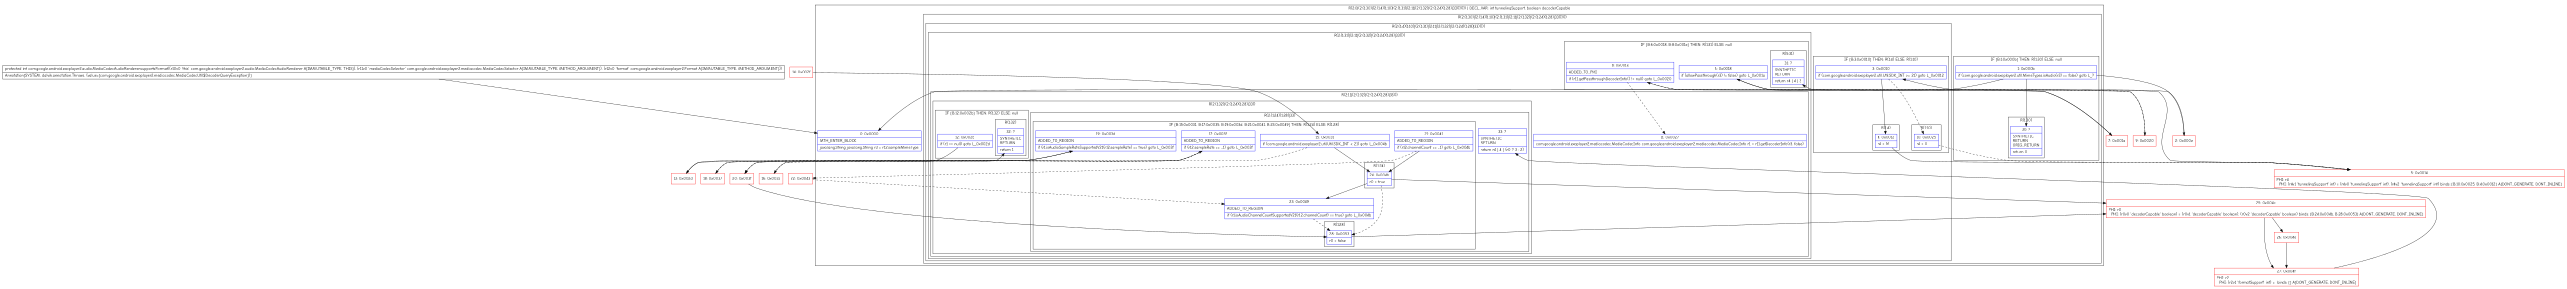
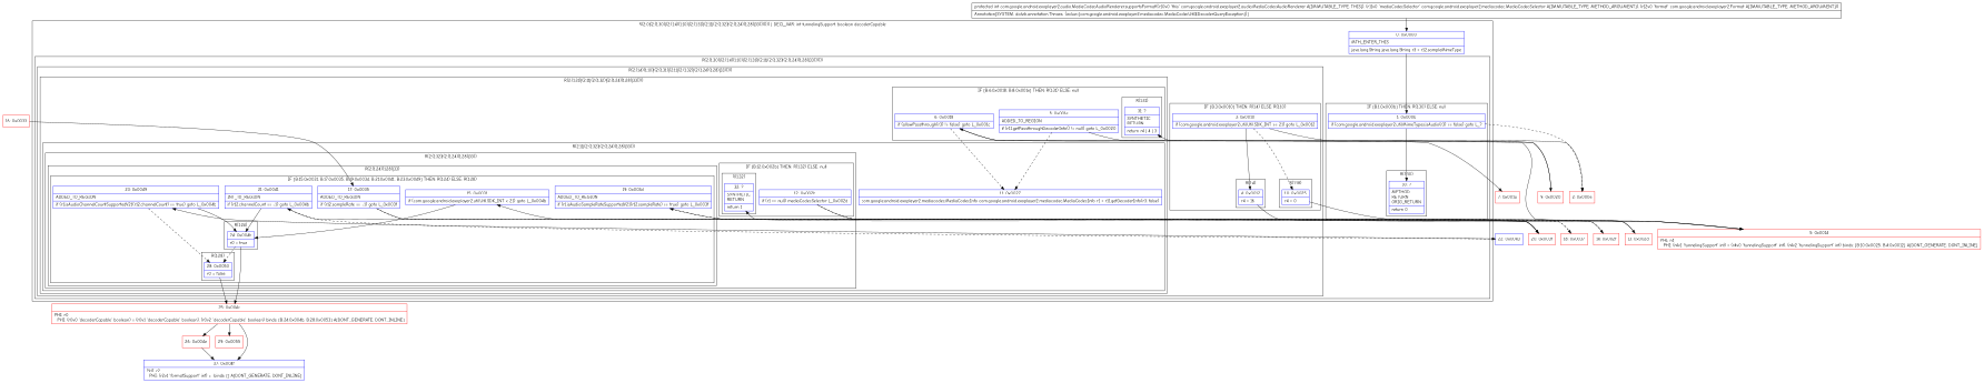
  digraph {
    fontname="Comic Neue"
    node [color=blue fontname="Comic Neue" shape=record]
    edge [fontname="Comic Neue"]
-   n1 [label="{30\:\ ?|SYNTHETIC\lRETURN\lORIG_RETURN\l|return 0\l}"]
+   n1 [label="{30\:\ ?|METHOD\lRETURN\lORIG_RETURN\l|return 0\l}"]
    n2 [label="{1\:\ 0x000b|if (com.google.android.exoplayer2.util.MimeTypes.isAudio(r3) == false) goto L_?\l}"]
    n3 [label="{4\:\ 0x0012|r4 = 16\l}"]
    n4 [label="{10\:\ 0x0025|r4 = 0\l}"]
    n5 [label="{3\:\ 0x0010|if (com.google.android.exoplayer2.util.Util.SDK_INT \>= 21) goto L_0x0012\l}"]
    n6 [label="{31\:\ ?|SYNTHETIC\lRETURN\l|return r4 \| 4 \| 3\l}"]
    n7 [label="{6\:\ 0x0018|if (allowPassthrough(r3) != false) goto L_0x001a\l}"]
-   n8 [label="{8\:\ 0x001e|ADDED_TO_PHI\l|if (r11.getPassthroughDecoderInfo() != null) goto L_0x0020\l}"]
+   n8 [label="{8\:\ 0x001e|ADDED_TO_REGION\l|if (r11.getPassthroughDecoderInfo() != null) goto L_0x0020\l}"]
    n9 [label="{24\:\ 0x004b|r0 = true\l}"]
    n10 [label="{28\:\ 0x0053|r0 = false\l}"]
    n11 [label="{15\:\ 0x0031|if (com.google.android.exoplayer2.util.Util.SDK_INT \< 21) goto L_0x004b\l}"]
    n12 [label="{17\:\ 0x0035|ADDED_TO_REGION\l|if (r12.sampleRate == \-1) goto L_0x003f\l}"]
    n13 [label="{19\:\ 0x003d|ADDED_TO_REGION\l|if (r1.isAudioSampleRateSupportedV21(r12.sampleRate) == true) goto L_0x003f\l}"]
-   n14 [label="{21\:\ 0x0041|ADDED_TO_REGION\l|if (r12.channelCount == \-1) goto L_0x004b\l}"]
+   n14 [label="{21\:\ 0x0041|INT_TO_REGION\l|if (r12.channelCount == \-1) goto L_0x004b\l}"]
    n15 [label="{23\:\ 0x0049|ADDED_TO_REGION\l|if (r1.isAudioChannelCountSupportedV21(r12.channelCount) == true) goto L_0x004b\l}"]
-   n16 [label="{33\:\ ?|SYNTHETIC\lRETURN\l|return r4 \| 4 \| (r0 ? 3 : 2)\l}"]
    n17 [label="{32\:\ ?|SYNTHETIC\lRETURN\l|return 1\l}"]
-   n18 [label="{12\:\ 0x002b|if (r1 == null) goto L_0x002d\l}"]
+   n18 [label="{12\:\ 0x002b|if (r1 == null) mediaCodecSelector L_0x002d\l}"]
    n19 [label="{11\:\ 0x0027|com.google.android.exoplayer2.mediacodec.MediaCodecInfo com.google.android.exoplayer2.mediacodec.MediaCodecInfo r1 = r11.getDecoderInfo(r3, false)\l}"]
-   n20 [label="{0\:\ 0x0000|MTH_ENTER_BLOCK\l|java.lang.String java.lang.String r3 = r12.sampleMimeType\l}"]
+   n20 [label="{0\:\ 0x0000|MTH_ENTER_THIS\l|java.lang.String java.lang.String r3 = r12.sampleMimeType\l}"]
    n21 [color=red label="{2\:\ 0x000e}"]
    n22 [color=red label="{5\:\ 0x0014|PHI: r4 \l  PHI: (r4v1 'tunnelingSupport' int) = (r4v0 'tunnelingSupport' int), (r4v2 'tunnelingSupport' int) binds: [B:10:0x0025, B:4:0x0012] A[DONT_GENERATE, DONT_INLINE]\l}"]
    n23 [color=red label="{7\:\ 0x001a}"]
    n24 [color=red label="{9\:\ 0x0020}"]
    n25 [color=red label="{13\:\ 0x002d}"]
    n26 [color=red label="{14\:\ 0x002f}"]
    n27 [color=red label="{25\:\ 0x004c|PHI: r0 \l  PHI: (r0v0 'decoderCapable' boolean) = (r0v1 'decoderCapable' boolean), (r0v2 'decoderCapable' boolean) binds: [B:24:0x004b, B:28:0x0053] A[DONT_GENERATE, DONT_INLINE]\l}"]
    n28 [color=red label="{16\:\ 0x0033}"]
    n29 [color=red label="{18\:\ 0x0037}"]
    n30 [color=red label="{20\:\ 0x003f}"]
-   n31 [color=red label="{22\:\ 0x0043}"]
+   n31 [label="{22\:\ 0x0043}"]
    n32 [color=red label="{26\:\ 0x004e}"]
-   n34 [color=red label="{27\:\ 0x004f|PHI: r2 \l  PHI: (r2v1 'formatSupport' int) =  binds: [] A[DONT_GENERATE, DONT_INLINE]\l}"]
+   n33 [color=red label="{29\:\ 0x0055}"]
+   n34 [label="{27\:\ 0x004f|PHI: r2 \l  PHI: (r2v1 'formatSupport' int) =  binds: [] A[DONT_GENERATE, DONT_INLINE]\l}"]
    n35 [label="{protected int com.google.android.exoplayer2.audio.MediaCodecAudioRenderer.supportsFormat((r10v0 'this' com.google.android.exoplayer2.audio.MediaCodecAudioRenderer A[IMMUTABLE_TYPE, THIS]), (r11v0 'mediaCodecSelector' com.google.android.exoplayer2.mediacodec.MediaCodecSelector A[IMMUTABLE_TYPE, METHOD_ARGUMENT]), (r12v0 'format' com.google.android.exoplayer2.Format A[IMMUTABLE_TYPE, METHOD_ARGUMENT]))  | Annotation[SYSTEM, dalvik.annotation.Throws, \{value=[com.google.android.exoplayer2.mediacodec.MediaCodecUtil$DecoderQueryException]\}]\l}" color=""]
    subgraph cluster_1 {
      label="R(2:0|(2:(1:30)|(2:(1:4)(1:10)|(2:(1:31)|(2:11|(2:(1:32)|(2:(1:24)(1:28)|33))))))) | DECL_VAR: int tunnelingSupport, boolean decoderCapable\l"
      n20
      subgraph cluster_2 {
        label="R(2:(1:30)|(2:(1:4)(1:10)|(2:(1:31)|(2:11|(2:(1:32)|(2:(1:24)(1:28)|33))))))"
        subgraph cluster_3 {
          label="IF [B:1:0x000b] THEN: R(1:30) ELSE: null"
          n2
          subgraph cluster_4 {
            label="R(1:30)"
            n1
          }
        }
        subgraph cluster_5 {
          label="R(2:(1:4)(1:10)|(2:(1:31)|(2:11|(2:(1:32)|(2:(1:24)(1:28)|33)))))"
          subgraph cluster_6 {
            label="IF [B:3:0x0010] THEN: R(1:4) ELSE: R(1:10)"
            n5
            subgraph cluster_7 {
              label="R(1:4)"
              n3
            }
            subgraph cluster_8 {
-             label="R(1:10)"
+             label="R(1:18)"
              n4
            }
          }
          subgraph cluster_9 {
            label="R(2:(1:31)|(2:11|(2:(1:32)|(2:(1:24)(1:28)|33))))"
            subgraph cluster_10 {
              label="IF [B:6:0x0018, B:8:0x001e] THEN: R(1:31) ELSE: null"
              n7
              n8
              subgraph cluster_11 {
-               label="R(5:31)"
+               label="R(1:31)"
                n6
              }
            }
            subgraph cluster_12 {
              label="R(2:11|(2:(1:32)|(2:(1:24)(1:28)|33)))"
              n19
              subgraph cluster_13 {
                label="R(2:(1:32)|(2:(1:24)(1:28)|33))"
                subgraph cluster_14 {
                  label="R(2:(1:24)(1:28)|33)"
-                 n16
                  subgraph cluster_15 {
                    label="IF [B:15:0x0031, B:17:0x0035, B:19:0x003d, B:21:0x0041, B:23:0x0049] THEN: R(1:24) ELSE: R(1:28)"
                    n11
                    n12
                    n13
                    n14
                    n15
                    subgraph cluster_16 {
                      label="R(1:24)"
                      n9
                    }
                    subgraph cluster_17 {
                      label="R(1:28)"
                      n10
                    }
                  }
                }
                subgraph cluster_18 {
                  label="IF [B:12:0x002b] THEN: R(1:32) ELSE: null"
                  n18
                  subgraph cluster_19 {
                    label="R(1:32)"
                    n17
                  }
                }
              }
            }
          }
        }
      }
    }
    n2 -> n1
-   n2 -> n21 [style=solid]
+   n2 -> n21 [style=dashed]
    n3 -> n22
-   n4 -> n22 [style=dashed]
+   n4 -> n22
    n5 -> n3
    n5 -> n4 [style=dashed]
+   n7 -> n19 [style=dashed]
    n7 -> n23
    n8 -> n19 [style=dashed]
-   n8 -> n24 [style=dashed]
+   n8 -> n24
    n9 -> n10 [style=dashed]
    n9 -> n27
    n10 -> n27
    n11 -> n9
-   n11 -> n28 [style=dashed]
    n12 -> n29 [style=dashed]
-   n12 -> n30 [style=dashed]
+   n12 -> n30
    n13 -> n30
    n14 -> n9
    n14 -> n31 [style=dashed]
-   n9 -> n15
+   n15 -> n9
    n15 -> n10 [style=dashed]
    n18 -> n25
-   n2 -> n20
-   n21 -> n5
+   n18 -> n26 [style=dashed]
+   n20 -> n2
+   n5 -> n21
    n22 -> n7
-   n23 -> n8
    n24 -> n6
    n25 -> n17
    n26 -> n11
    n27 -> n32
+   n27 -> n33
    n27 -> n34
    n28 -> n12
-   n29 -> n13
-   n30 -> n10
-   n31 -> n15 [style=dashed]
+   n29 -> n13 [style=dashed]
+   n30 -> n14
+   n31 -> n15
    n32 -> n34
-   n34 -> n16
    n35 -> n20
  }
